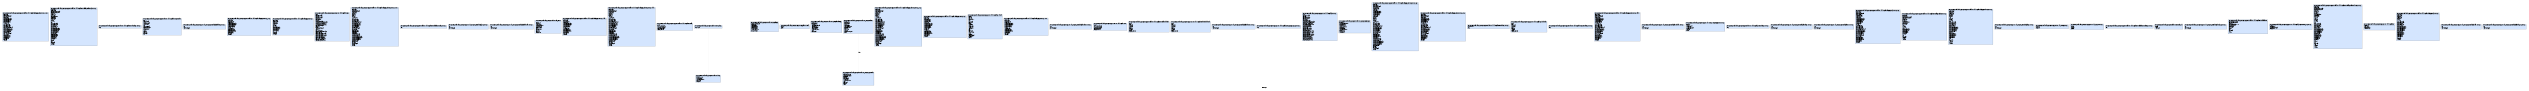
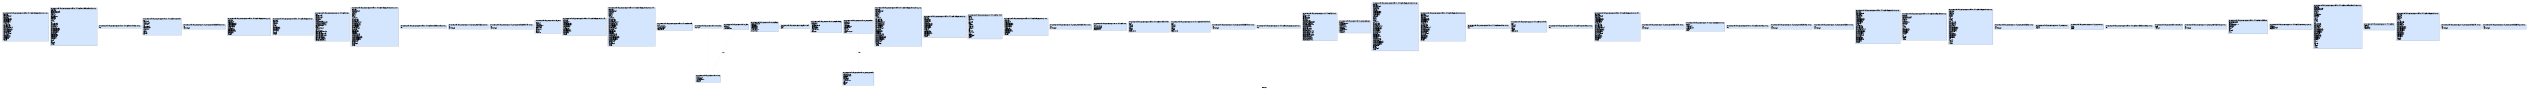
  digraph {
    bgcolor=white
    compound=true
    fontcolor=black
    fontname=Helvetica
    fontsize=10.0
    label="Entity Graph"
    ranksep=equally
    node [fillcolor="#D4E5FE" fontcolor=black fontname=Helvetica fontsize=10.0 shape=record style="solid,filled"]
    edge [color=lightgrey fontcolor=black fontname=Helvetica fontsize=8.0 labelangle=-25.0 labeldistance=1.5]
    n1 [label="{ com\.hack23\.cia\.model\.internal\.application\.data\.committee\.impl\.ViewRiksdagenVoteDataBallotPartySummaryMonthly| absentVotes\l abstainVotes\l approvedPercentage\l approvedTotal\l avgBornYear\l avgPercentageAbsent\l avgPercentageAbstain\l avgPercentageMale\l avgPercentageNo\l avgPercentageYes\l noVotes\l numberBallots\l partyAbsentVotes\l partyAbstainVotes\l partyAvgBornYear\l partyAvgPercentageMale\l partyNoVotes\l partyPercentageAbsent\l partyPercentageAbstain\l partyPercentageNo\l partyPercentageYes\l partyTotalVotes\l partyWonPercentage\l partyWonTotal\l partyYesVotes\l percentageAbsent\l percentageAbstain\l percentageNo\l percentageYes\l totalVotes\l yesVotes\l }"]
    n2 [label="{ com\.hack23\.cia\.model\.internal\.application\.data\.committee\.impl\.ViewRiksdagenCommitteeBallotDecisionPartySummary| absentVotes\l abstainVotes\l againstProposalNumber\l againstProposalParties\l approved\l avgBornYear\l ballotId\l ballotType\l committeeReport\l createdDate\l decisionType\l endNumber\l label\l noVotes\l noWinner\l org\l partyAbsentVotes\l partyAbstainVotes\l partyApproved\l partyAvgBornYear\l partyNoVotes\l partyNoWinner\l partyPercentageAbsent\l partyPercentageAbstain\l partyPercentageMale\l partyPercentageNo\l partyPercentageYes\l partyTotalVotes\l partyYesVotes\l percentageAbsent\l percentageAbstain\l percentageMale\l percentageNo\l percentageYes\l publicDate\l rm\l subTitle\l title\l totalVotes\l voteDate\l winner\l yesVotes\l }"]
    n3 [label="{ com\.hack23\.cia\.model\.internal\.application\.data\.document\.impl\.ViewRiksdagenDocumentTypeDailySummary| total\l }"]
    n4 [label="{ com\.hack23\.cia\.model\.internal\.application\.data\.document\.impl\.ViewRiksdagenPoliticianDocument| docId\l documentType\l label\l madePublicDate\l numberValue\l orderNumber\l org\l partyShortCode\l personReferenceId\l referenceName\l rm\l roleDescription\l status\l subTitle\l subType\l tempLabel\l title\l }"]
    n5 [label="{ com\.hack23\.cia\.model\.internal\.application\.data\.impl\.ViewApplicationActionEventPageElementDailySummary| hits\l rank\l rankPercentage\l }"]
    n6 [label="{ com\.hack23\.cia\.model\.internal\.application\.data\.committee\.impl\.ViewRiksdagenVoteDataBallotSummaryAnnual| absentVotes\l abstainVotes\l approvedBallots\l avgBornYear\l avgPercentageAbsent\l avgPercentageAbstain\l avgPercentageMale\l avgPercentageNo\l avgPercentageYes\l noVotes\l numberBallots\l percentageAbsent\l percentageAbstain\l percentageApproved\l percentageNo\l percentageYes\l totalVotes\l yesVotes\l }"]
    n7 [label="{ com\.hack23\.cia\.model\.internal\.application\.data\.committee\.impl\.ViewRiksdagenVoteDataBallotSummary| absentVotes\l abstainVotes\l approved\l avgBornYear\l ballotType\l label\l noVotes\l noWinner\l percentageAbsent\l percentageAbstain\l percentageMale\l percentageNo\l percentageYes\l rm\l totalVotes\l voteDate\l yesVotes\l }"]
    n8 [label="{ com\.hack23\.cia\.model\.internal\.application\.data\.politician\.impl\.ViewRiksdagenPolitician| active\l activeCommittee\l activeEu\l activeGovernment\l activeParliament\l activeParty\l activeSpeaker\l bornYear\l currentAssignments\l currentCommitteeAssignments\l currentMinistryAssignments\l currentPartyAssignments\l currentSpeakerAssignments\l firstAssignmentDate\l firstName\l gender\l lastAssignmentDate\l lastName\l party\l totalAssignments\l totalCommitteeAssignments\l totalDaysServed\l totalDaysServedCommittee\l totalDaysServedEu\l totalDaysServedGovernment\l totalDaysServedParliament\l totalDaysServedParty\l totalDaysServedSpeaker\l totalMinistryAssignments\l totalPartyAssignments\l totalSpeakerAssignments\l }"]
    n9 [label="{ com\.hack23\.cia\.model\.internal\.application\.data\.committee\.impl\.ViewRiksdagenVoteDataBallotPoliticianSummaryMonthly| absentVotes\l abstainVotes\l approvedPercentage\l approvedTotal\l avgBornYear\l bornYear\l firstName\l gender\l lastName\l noVotes\l numberBallots\l party\l partyAbsentVotes\l partyAbstainVotes\l partyAvgBornYear\l partyAvgPercentageMale\l partyNoVotes\l partyPercentageAbsent\l partyPercentageAbstain\l partyPercentageNo\l partyPercentageYes\l partyTotalVotes\l partyWonPercentage\l partyWonTotal\l partyYesVotes\l percentageAbsent\l percentageAbstain\l percentageNo\l percentageYes\l politicianAbsentVotes\l politicianAbstainVotes\l politicianNoVotes\l politicianPercentageAbsent\l politicianPercentageAbstain\l politicianPercentageNo\l politicianPercentageYes\l politicianYesVotes\l rebelPercentage\l rebelTotal\l totalVotes\l wonPercentage\l wonTotal\l yesVotes\l }"]
    n10 [label="{ com\.hack23\.cia\.model\.internal\.application\.data\.committee\.impl\.ViewRiksdagenCommitteeDecisionTypeDailySummary| total\l }"]
    n11 [label="{ com\.hack23\.cia\.model\.internal\.application\.data\.impl\.ViewApplicationActionEventPageAnnualSummary| hits\l rank\l rankPercentage\l }"]
    n12 [label="{ com\.hack23\.cia\.model\.internal\.application\.data\.impl\.ViewApplicationActionEventPageElementWeeklySummary| hits\l rank\l rankPercentage\l }"]
    n13 [label="{ com\.hack23\.cia\.model\.internal\.application\.user\.impl\.UserAccount| country\l createdDate\l email\l modelObjectId\l modelObjectVersion\l numberOfVisits\l userEmailStatus\l userId\l userLockStatus\l userRole\l userType\l username\l userpassword\l }"]
    n14 [label="{ com\.hack23\.cia\.model\.internal\.application\.data\.committee\.impl\.ViewRiksdagenVoteDataBallotSummaryWeekly| absentVotes\l abstainVotes\l approvedBallots\l avgBornYear\l avgPercentageAbsent\l avgPercentageAbstain\l avgPercentageMale\l avgPercentageNo\l avgPercentageYes\l noVotes\l numberBallots\l percentageAbsent\l percentageAbstain\l percentageApproved\l percentageNo\l percentageYes\l totalVotes\l yesVotes\l }"]
    n15 [label="{ com\.hack23\.cia\.model\.internal\.application\.data\.committee\.impl\.ViewRiksdagenVoteDataBallotPoliticianSummaryWeekly| absentVotes\l abstainVotes\l approvedPercentage\l approvedTotal\l avgBornYear\l bornYear\l firstName\l gender\l lastName\l noVotes\l numberBallots\l party\l partyAbsentVotes\l partyAbstainVotes\l partyAvgBornYear\l partyAvgPercentageMale\l partyNoVotes\l partyPercentageAbsent\l partyPercentageAbstain\l partyPercentageNo\l partyPercentageYes\l partyTotalVotes\l partyWonPercentage\l partyWonTotal\l partyYesVotes\l percentageAbsent\l percentageAbstain\l percentageNo\l percentageYes\l politicianAbsentVotes\l politicianAbstainVotes\l politicianNoVotes\l politicianPercentageAbsent\l politicianPercentageAbstain\l politicianPercentageNo\l politicianPercentageYes\l politicianYesVotes\l rebelPercentage\l rebelTotal\l totalVotes\l wonPercentage\l wonTotal\l yesVotes\l }"]
    n16 [label="{ com\.hack23\.cia\.model\.internal\.application\.data\.committee\.impl\.ViewRiksdagenCommittee| active\l currentMemberSize\l firstAssignmentDate\l lastAssignmentDate\l totalAssignments\l totalDaysServed\l }"]
    n17 [label="{ com\.hack23\.cia\.model\.internal\.application\.system\.impl\.DomainPortal| domainName\l }"]
    n18 [label="{ com\.hack23\.cia\.model\.internal\.application\.system\.impl\.Portal| description\l googleMapApiKey\l modelObjectId\l modelObjectVersion\l portalName\l portalType\l }"]
    n19 [label="{ com\.hack23\.cia\.model\.internal\.application\.system\.impl\.LanguageData| autoTranslationEnabled\l createdDate\l languageCode\l languageEnabled\l languageName\l lastModifiedDate\l modelObjectId\l modelObjectVersion\l translationStatus\l }"]
    n20 [label="{ com\.hack23\.cia\.model\.internal\.application\.data\.impl\.DataAgentWorkOrder| operation\l target\l }"]
    n21 [label="{ com\.hack23\.cia\.model\.internal\.application\.system\.impl\.LanguageContentData| createdDate\l fromLanguage\l keyGroup\l languageContentType\l languageValue\l lastModifiedDate\l locationContext\l modelObjectId\l modelObjectVersion\l refKey\l toLanguage\l }"]
    n22 [label="{ com\.hack23\.cia\.model\.internal\.application\.system\.impl\.ApplicationActionEvent| actionName\l applicationMessage\l applicationOperation\l createdDate\l elementId\l errorMessage\l eventGroup\l modelObjectId\l modelObjectVersion\l page\l pageMode\l sessionId\l userId\l }"]
    n23 [label="{ com\.hack23\.cia\.model\.internal\.application\.data\.committee\.impl\.ViewRiksdagenVoteDataBallotPoliticianSummaryAnnual| absentVotes\l abstainVotes\l approvedPercentage\l approvedTotal\l avgBornYear\l bornYear\l firstName\l gender\l lastName\l noVotes\l numberBallots\l party\l partyAbsentVotes\l partyAbstainVotes\l partyAvgBornYear\l partyAvgPercentageMale\l partyNoVotes\l partyPercentageAbsent\l partyPercentageAbstain\l partyPercentageNo\l partyPercentageYes\l partyTotalVotes\l partyWonPercentage\l partyWonTotal\l partyYesVotes\l percentageAbsent\l percentageAbstain\l percentageNo\l percentageYes\l politicianAbsentVotes\l politicianAbstainVotes\l politicianNoVotes\l politicianPercentageAbsent\l politicianPercentageAbstain\l politicianPercentageNo\l politicianPercentageYes\l politicianYesVotes\l rebelPercentage\l rebelTotal\l totalVotes\l wonPercentage\l wonTotal\l yesVotes\l }"]
    n24 [label="{ com\.hack23\.cia\.model\.internal\.application\.data\.committee\.impl\.ViewRiksdagenVoteDataBallotSummaryDaily| absentVotes\l abstainVotes\l approvedBallots\l avgAbsentVotes\l avgAbstainVotes\l avgBornYear\l avgNoVotes\l avgPercentageAbsent\l avgPercentageAbstain\l avgPercentageMale\l avgPercentageNo\l avgPercentageYes\l avgTotalVotes\l avgYesVotes\l noVotes\l numberBallots\l percentageAbsent\l percentageAbstain\l percentageApproved\l percentageNo\l percentageYes\l totalVotes\l yesVotes\l }"]
    n25 [label="{ com\.hack23\.cia\.model\.internal\.application\.data\.party\.impl\.ViewRiksdagenPartyMember| address\l bornYear\l city\l coAddress\l electionRegion\l email\l faxNumber\l firstName\l gender\l hangarGuid\l hjid\l imageUrl192\l imageUrl80\l imageUrlMax\l lastName\l party\l partyId\l partyName\l personUrlXml\l phoneNumber\l place\l postCode\l registeredDate\l shortCode\l status\l website\l }"]
    n26 [label="{ com\.hack23\.cia\.model\.internal\.application\.data\.committee\.impl\.ViewRiksdagenVoteDataBallotSummaryMonthly| absentVotes\l abstainVotes\l approvedBallots\l avgBornYear\l avgPercentageAbsent\l avgPercentageAbstain\l avgPercentageMale\l avgPercentageNo\l avgPercentageYes\l noVotes\l numberBallots\l percentageAbsent\l percentageAbstain\l percentageApproved\l percentageNo\l percentageYes\l totalVotes\l yesVotes\l }"]
    n27 [label="{ com\.hack23\.cia\.model\.internal\.application\.data\.impl\.ViewApplicationActionEventPageModeHourlySummary| hits\l rank\l rankPercentage\l }"]
    n28 [label="{ com\.hack23\.cia\.model\.internal\.application\.data\.ministry\.impl\.ViewRiksdagenMinistry| active\l currentMemberSize\l firstAssignmentDate\l lastAssignmentDate\l totalAssignments\l totalDaysServed\l }"]
+   n29 [label="{ com\.hack23\.cia\.model\.internal\.application\.system\.impl\.Agency| agencyName\l description\l modelObjectId\l modelObjectVersion\l }"]
    n30 [label="{ com\.hack23\.cia\.model\.internal\.application\.data\.committee\.impl\.ViewRiksdagenCommitteeRoleMember| active\l detail\l firstName\l fromDate\l lastName\l party\l personId\l roleCode\l toDate\l totalDaysServed\l }"]
    n31 [label="{ com\.hack23\.cia\.model\.internal\.application\.data\.ministry\.impl\.ViewRiksdagenGovermentRoleMember| active\l detail\l firstName\l fromDate\l lastName\l party\l personId\l roleCode\l toDate\l totalDaysServed\l }"]
    n32 [label="{ com\.hack23\.cia\.model\.internal\.application\.data\.impl\.ViewApplicationActionEventPageElementHourlySummary| hits\l rank\l rankPercentage\l }"]
    n33 [label="{ com\.hack23\.cia\.model\.internal\.application\.data\.party\.impl\.ViewRiksdagenPartyCoalationAgainstAnnualSummary| total\l }"]
    n34 [label="{ com\.hack23\.cia\.model\.internal\.application\.data\.party\.impl\.ViewRiksdagenPartySummary| active\l activeCommittee\l activeEu\l activeGovernment\l activeParliament\l activeParty\l activeSpeaker\l currentAssignments\l currentCommitteeAssignments\l currentMinistryAssignments\l currentPartyAssignments\l currentSpeakerAssignments\l firstAssignmentDate\l lastAssignmentDate\l totalActiveCommittee\l totalActiveEu\l totalActiveGovernment\l totalActiveParliament\l totalAssignments\l totalCommitteeAssignments\l totalDaysServed\l totalDaysServedCommittee\l totalDaysServedEu\l totalDaysServedGovernment\l totalDaysServedParliament\l totalDaysServedParty\l totalDaysServedSpeaker\l totalMinistryAssignments\l totalPartyAssignments\l totalSpeakerAssignments\l }"]
    n35 [label="{ com\.hack23\.cia\.model\.internal\.application\.system\.impl\.ApplicationConfiguration| component\l componentDescription\l componentTitle\l configDescription\l configTitle\l configurationGroup\l createdDate\l modelObjectId\l modelObjectVersion\l propertyId\l propertyValue\l updatedDate\l }"]
    n36 [label="{ com\.hack23\.cia\.model\.internal\.application\.data\.committee\.impl\.ViewRiksdagenVoteDataBallotPoliticianSummaryDaily| absentVotes\l abstainVotes\l approvedPercentage\l approvedTotal\l avgAbsentVotes\l avgAbstainVotes\l avgBornYear\l avgNoVotes\l avgPercentageAbsent\l avgPercentageAbstain\l avgPercentageMale\l avgPercentageNo\l avgPercentageYes\l avgTotalVotes\l avgYesVotes\l bornYear\l firstName\l gender\l lastName\l noVotes\l numberBallots\l party\l partyAbsentVotes\l partyAbstainVotes\l partyAvgBornYear\l partyAvgPercentageMale\l partyNoVotes\l partyPercentageAbsent\l partyPercentageAbstain\l partyPercentageNo\l partyPercentageYes\l partyTotalVotes\l partyWonPercentage\l partyWonTotal\l partyYesVotes\l percentageAbsent\l percentageAbstain\l percentageApproved\l percentageNo\l percentageYes\l politicianAbsentVotes\l politicianAbstainVotes\l politicianNoVotes\l politicianPercentageAbsent\l politicianPercentageAbstain\l politicianPercentageNo\l politicianPercentageYes\l politicianYesVotes\l rebelPercentage\l rebelTotal\l totalVotes\l wonPercentage\l wonTotal\l yesVotes\l }"]
    n37 [label="{ com\.hack23\.cia\.model\.internal\.application\.data\.committee\.impl\.ViewRiksdagenVoteDataBallotPartySummaryAnnual| absentVotes\l abstainVotes\l approvedPercentage\l approvedTotal\l avgBornYear\l avgPercentageAbsent\l avgPercentageAbstain\l avgPercentageMale\l avgPercentageNo\l avgPercentageYes\l noVotes\l numberBallots\l partyAbsentVotes\l partyAbstainVotes\l partyAvgBornYear\l partyAvgPercentageMale\l partyNoVotes\l partyPercentageAbsent\l partyPercentageAbstain\l partyPercentageNo\l partyPercentageYes\l partyTotalVotes\l partyWonPercentage\l partyWonTotal\l partyYesVotes\l percentageAbsent\l percentageAbstain\l percentageNo\l percentageYes\l totalVotes\l yesVotes\l }"]
    n38 [label="{ com\.hack23\.cia\.model\.internal\.application\.data\.document\.impl\.ViewRiksdagenOrgDocumentDailySummary| documentType\l total\l }"]
    n39 [label="{ com\.hack23\.cia\.model\.internal\.application\.data\.party\.impl\.ViewRiksdagenPartyRoleMember| active\l detail\l firstName\l fromDate\l lastName\l party\l personId\l roleCode\l toDate\l totalDaysServed\l }"]
    n40 [label="{ com\.hack23\.cia\.model\.internal\.application\.data\.document\.impl\.ViewRiksdagenPoliticianDocumentDailySummary| total\l }"]
    n41 [label="{ com\.hack23\.cia\.model\.internal\.application\.system\.impl\.ApplicationSession| createdDate\l destroyedDate\l ipInformation\l locale\l modelObjectId\l modelObjectVersion\l operatingSystem\l screenSize\l sessionId\l sessionType\l timeZone\l userAgentInformation\l userId\l }"]
    n42 [label="{ com\.hack23\.cia\.model\.internal\.application\.data\.committee\.impl\.ViewRiksdagenVoteDataBallotPartySummaryWeekly| absentVotes\l abstainVotes\l approvedPercentage\l approvedTotal\l avgBornYear\l avgPercentageAbsent\l avgPercentageAbstain\l avgPercentageMale\l avgPercentageNo\l avgPercentageYes\l noVotes\l numberBallots\l partyAbsentVotes\l partyAbstainVotes\l partyAvgBornYear\l partyAvgPercentageMale\l partyNoVotes\l partyPercentageAbsent\l partyPercentageAbstain\l partyPercentageNo\l partyPercentageYes\l partyTotalVotes\l partyWonPercentage\l partyWonTotal\l partyYesVotes\l percentageAbsent\l percentageAbstain\l percentageNo\l percentageYes\l totalVotes\l yesVotes\l }"]
    n43 [label="{ com\.hack23\.cia\.model\.internal\.application\.data\.impl\.ViewApplicationActionEventPageModeWeeklySummary| hits\l rank\l rankPercentage\l }"]
    n44 [label="{ com\.hack23\.cia\.model\.internal\.application\.data\.impl\.ViewWorldbankIndicatorDataCountrySummary| dataPoint\l endYear\l indicatorName\l sourceNote\l sourceOrganization\l sourceValue\l startYear\l topics\l }"]
    n45 [label="{ com\.hack23\.cia\.model\.internal\.application\.data\.document\.impl\.ViewRiksdagenPartyDocumentDailySummary| total\l }"]
    n46 [label="{ com\.hack23\.cia\.model\.internal\.application\.data\.impl\.ViewApplicationActionEventPageModeDailySummary| hits\l rank\l rankPercentage\l }"]
    n47 [label="{ com\.hack23\.cia\.model\.internal\.application\.data\.impl\.ViewApplicationActionEventPageHourlySummary| hits\l rank\l rankPercentage\l }"]
    n48 [label="{ com\.hack23\.cia\.model\.internal\.application\.data\.committee\.impl\.ViewRiksdagenVoteDataBallotPartySummaryDaily| absentVotes\l abstainVotes\l approvedPercentage\l approvedTotal\l avgAbsentVotes\l avgAbstainVotes\l avgBornYear\l avgNoVotes\l avgPercentageAbsent\l avgPercentageAbstain\l avgPercentageMale\l avgPercentageNo\l avgPercentageYes\l avgTotalVotes\l avgYesVotes\l noVotes\l numberBallots\l partyAbsentVotes\l partyAbstainVotes\l partyAvgBornYear\l partyAvgPercentageMale\l partyNoVotes\l partyPercentageAbsent\l partyPercentageAbstain\l partyPercentageNo\l partyPercentageYes\l partyTotalVotes\l partyWonPercentage\l partyWonTotal\l partyYesVotes\l percentageAbsent\l percentageAbstain\l percentageApproved\l percentageNo\l percentageYes\l totalVotes\l yesVotes\l }"]
    n49 [label="{ com\.hack23\.cia\.model\.internal\.application\.data\.committee\.impl\.ViewRiksdagenCommitteeBallotDecisionSummary| absentVotes\l abstainVotes\l againstProposalNumber\l againstProposalParties\l approved\l avgBornYear\l ballotId\l ballotType\l committeeReport\l createdDate\l decisionType\l endNumber\l label\l noVotes\l noWinner\l org\l percentageAbsent\l percentageAbstain\l percentageMale\l percentageNo\l percentageYes\l publicDate\l rm\l subTitle\l title\l totalVotes\l voteDate\l winner\l yesVotes\l }"]
    n50 [label="{ com\.hack23\.cia\.model\.internal\.application\.data\.committee\.impl\.ViewRiksdagenVoteDataBallotPoliticianSummary| absentVotes\l abstainVotes\l approved\l avgBornYear\l ballotType\l bornYear\l firstName\l gender\l label\l lastName\l noVotes\l noWinner\l party\l partyAbsentVotes\l partyAbstainVotes\l partyApproved\l partyAvgBornYear\l partyNoVotes\l partyNoWinner\l partyPercentageAbsent\l partyPercentageAbstain\l partyPercentageMale\l partyPercentageNo\l partyPercentageYes\l partyTotalVotes\l partyWon\l partyYesVotes\l percentageAbsent\l percentageAbstain\l percentageMale\l percentageNo\l percentageYes\l rebel\l rm\l totalVotes\l vote\l voteDate\l won\l yesVotes\l }"]
    n51 [label="{ com\.hack23\.cia\.model\.internal\.application\.data\.impl\.ViewApplicationActionEventPageDailySummary| hits\l rank\l rankPercentage\l }"]
    n52 [label="{ com\.hack23\.cia\.model\.internal\.application\.data\.audit\.impl\.ViewAuditDataSummary| dataSize\l dataType\l }"]
    n53 [label="{ com\.hack23\.cia\.model\.internal\.application\.data\.audit\.impl\.ViewAuditAuthorSummary| author\l changes\l firstDate\l lastDate\l }"]
    n54 [label="{ com\.hack23\.cia\.model\.internal\.application\.data\.committee\.impl\.ViewRiksdagenCommitteeDecisionTypeOrgDailySummary| total\l }"]
    n55 [label="{ com\.hack23\.cia\.model\.internal\.application\.secure\.impl\.EncryptedValue| storage\l userId\l vaultName\l }"]
    n56 [label="{ com\.hack23\.cia\.model\.internal\.application\.data\.impl\.ViewApplicationActionEventPageModeAnnualSummary| hits\l rank\l rankPercentage\l }"]
    n57 [label="{ com\.hack23\.cia\.model\.internal\.application\.data\.committee\.impl\.ViewRiksdagenCommitteeDecisions| againstProposalNumber\l againstProposalParties\l ballotId\l committeeProposalUrlXml\l committeeReport\l createdDate\l decisionType\l endNumber\l header\l org\l publicDate\l rm\l title\l winner\l }"]
    n58 [label="{ com\.hack23\.cia\.model\.internal\.application\.data\.party\.impl\.ViewRiksdagenPartyBallotSupportAnnualSummary| agreeCount\l disagreCount\l disagreePercentage\l totalBallots\l }"]
    n59 [label="{ com\.hack23\.cia\.model\.internal\.application\.data\.committee\.impl\.ViewRiksdagenCommitteeBallotDecisionPoliticianSummary| absentVotes\l abstainVotes\l againstProposalNumber\l againstProposalParties\l approved\l avgBornYear\l ballotId\l ballotType\l bornYear\l committeeReport\l createdDate\l decisionType\l endNumber\l firstName\l label\l lastName\l noVotes\l noWinner\l org\l party\l partyAbsentVotes\l partyAbstainVotes\l partyApproved\l partyAvgBornYear\l partyNoVotes\l partyNoWinner\l partyPercentageAbsent\l partyPercentageAbstain\l partyPercentageMale\l partyPercentageNo\l partyPercentageYes\l partyTotalVotes\l partyYesVotes\l percentageAbsent\l percentageAbstain\l percentageMale\l percentageNo\l percentageYes\l publicDate\l rebel\l rm\l subTitle\l title\l totalVotes\l vote\l voteDate\l winner\l won\l yesVotes\l }"]
    n60 [label="{ com\.hack23\.cia\.model\.internal\.application\.data\.party\.impl\.ViewRiksdagenParty| headCount\l partyName\l partyNumber\l registeredDate\l website\l }"]
    n61 [label="{ com\.hack23\.cia\.model\.internal\.application\.data\.committee\.impl\.ViewRiksdagenVoteDataBallotPartySummary| absentVotes\l abstainVotes\l approved\l avgBornYear\l ballotType\l label\l noVotes\l noWinner\l partyAbsentVotes\l partyAbstainVotes\l partyApproved\l partyAvgBornYear\l partyNoVotes\l partyNoWinner\l partyPercentageAbsent\l partyPercentageAbstain\l partyPercentageMale\l partyPercentageNo\l partyPercentageYes\l partyTotalVotes\l partyYesVotes\l percentageAbsent\l percentageAbstain\l percentageMale\l percentageNo\l percentageYes\l rm\l totalVotes\l voteDate\l yesVotes\l }"]
    n62 [label="{ com\.hack23\.cia\.model\.internal\.application\.data\.impl\.ViewApplicationActionEventPageWeeklySummary| hits\l rank\l rankPercentage\l }"]
    n63 [label="{ com\.hack23\.cia\.model\.internal\.application\.data\.impl\.ViewApplicationActionEventPageElementAnnualSummary| hits\l rank\l rankPercentage\l }"]
    n17 -> n18 [arrowhead=onormal weight=10]
+   n29 -> n18 [label=portals]
    n41 -> n22 [label=events]
  }
